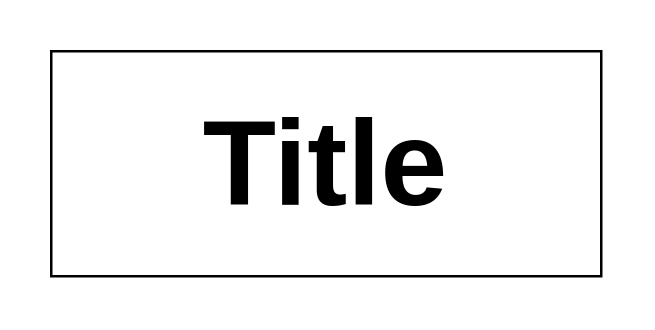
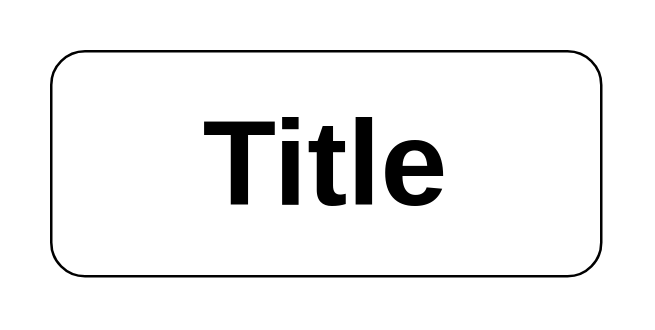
  <mxCell id="0" />
  <mxCell id="1" parent="0" />
- <mxCell id="2" value="&lt;font style=&quot;font-size: 48px;&quot;&gt;&lt;b&gt;Title&lt;/b&gt;&lt;/font&gt;" style="whiteSpace=wrap;html=1;rounded=0;" vertex="1" parent="1"><mxGeometry x="20" y="20" width="220" height="90" as="geometry" /></mxCell>
+ <mxCell id="2" value="&lt;font style=&quot;font-size: 48px;&quot;&gt;&lt;b&gt;Title&lt;/b&gt;&lt;/font&gt;" style="rounded=1;whiteSpace=wrap;html=1;" vertex="1" parent="1"><mxGeometry x="20" y="20" width="220" height="90" as="geometry" /></mxCell>
